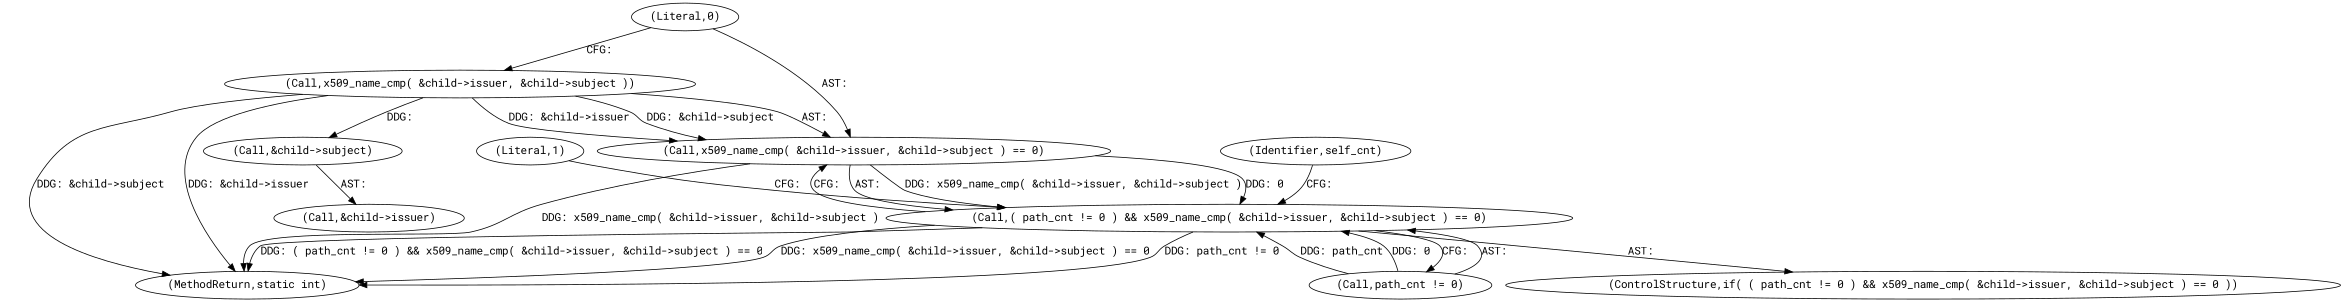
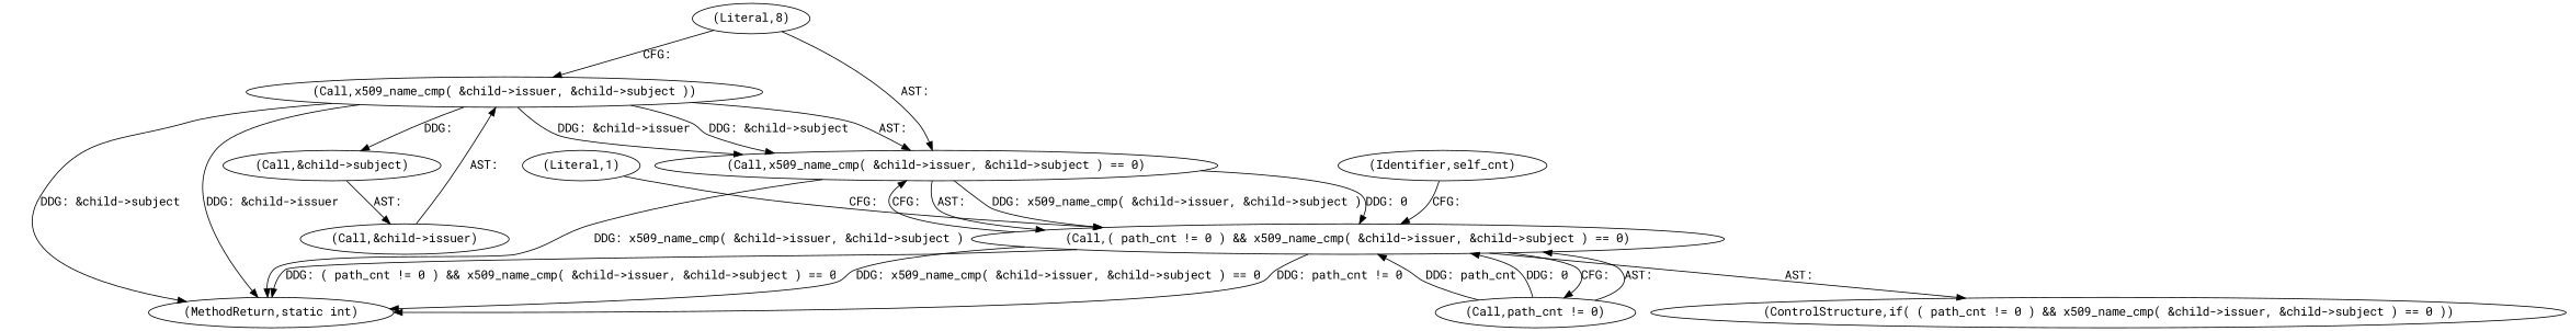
  digraph {
    fontname="Roboto Mono"
    node [fontname="Roboto Mono"]
    edge [fontname="Roboto Mono"]
    n1 [label="(Call,x509_name_cmp( &child->issuer, &child->subject ))"]
    n2 [label="(Call,x509_name_cmp( &child->issuer, &child->subject ) == 0)"]
    n3 [label="(MethodReturn,static int)"]
    n4 [label="(Call,&child->subject)"]
    n5 [label="(Call,( path_cnt != 0 ) && x509_name_cmp( &child->issuer, &child->subject ) == 0)"]
    n6 [label="(Call,&child->issuer)"]
    n7 [label="(ControlStructure,if( ( path_cnt != 0 ) && x509_name_cmp( &child->issuer, &child->subject ) == 0 ))"]
    n8 [label="(Call,path_cnt != 0)"]
-   n9 [label="(Literal,0)"]
+   n9 [label="(Literal,8)"]
    n10 [label="(Literal,1)"]
    n11 [label="(Identifier,self_cnt)"]
    n1 -> n2 [label="AST: "]
    n1 -> n2 [label="DDG: &child->issuer"]
    n1 -> n2 [label="DDG: &child->subject"]
    n1 -> n3 [label="DDG: &child->subject"]
    n1 -> n3 [label="DDG: &child->issuer"]
    n1 -> n4 [label="DDG: "]
    n2 -> n3 [label="DDG: x509_name_cmp( &child->issuer, &child->subject )"]
    n2 -> n5 [label="AST: "]
    n2 -> n5 [label="DDG: x509_name_cmp( &child->issuer, &child->subject )"]
    n2 -> n5 [label="DDG: 0"]
    n4 -> n6 [label="AST: "]
    n5 -> n2 [label="CFG: "]
    n5 -> n3 [label="DDG: ( path_cnt != 0 ) && x509_name_cmp( &child->issuer, &child->subject ) == 0"]
    n5 -> n3 [label="DDG: x509_name_cmp( &child->issuer, &child->subject ) == 0"]
    n5 -> n3 [label="DDG: path_cnt != 0"]
    n5 -> n7 [label="AST: "]
    n5 -> n8 [label="CFG: "]
+   n6 -> n1 [label="AST: "]
    n8 -> n5 [label="AST: "]
    n8 -> n5 [label="DDG: path_cnt"]
    n8 -> n5 [label="DDG: 0"]
    n9 -> n1 [label="CFG: "]
    n9 -> n2 [label="AST: "]
    n10 -> n5 [label="CFG: "]
    n11 -> n5 [label="CFG: "]
  }
